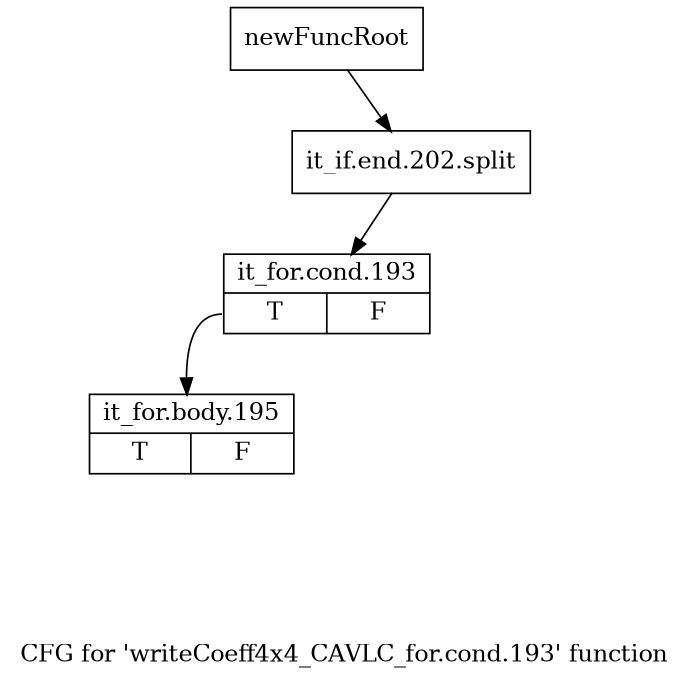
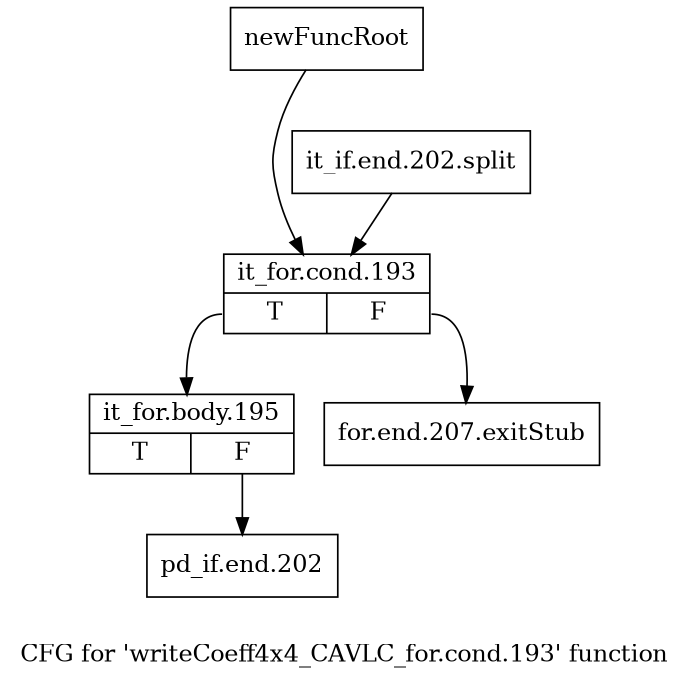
  digraph {
    label="CFG for 'writeCoeff4x4_CAVLC_for.cond.193' function"
    node [shape=record]
    n1 [label="{newFuncRoot}"]
    n2 [label="{it_for.cond.193|{<s0>T|<s1>F}}"]
+   n3 [label="{for.end.207.exitStub}"]
    n4 [label="{it_for.body.195|{<s0>T|<s1>F}}"]
+   n5 [label="{pd_if.end.202}"]
    n6 [label="{it_if.end.202.split}"]
-   n1 -> n6
+   n1 -> n2
+   n2 -> n3 [tailport=s1]
    n2 -> n4 [tailport=s0]
+   n4 -> n5 [tailport=s1]
    n6 -> n2
  }
